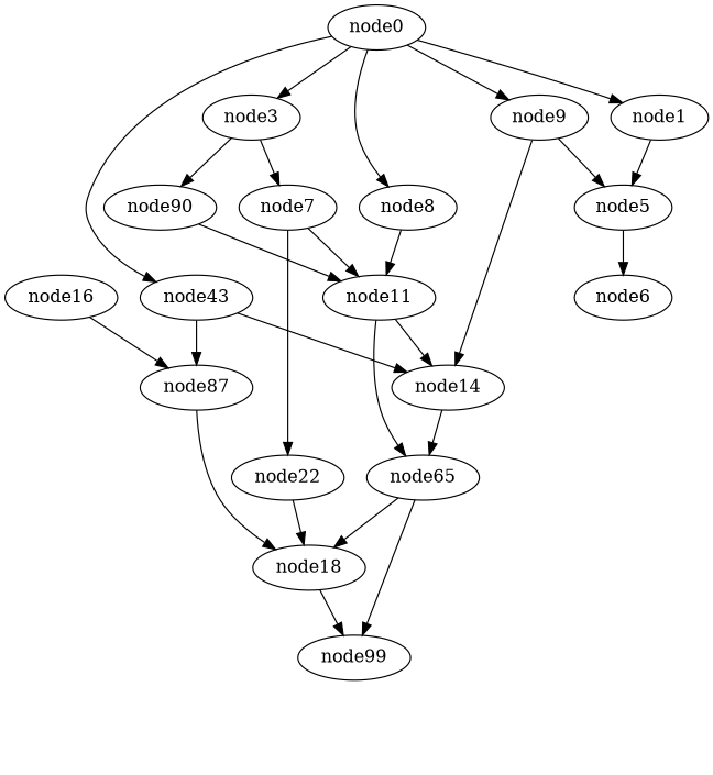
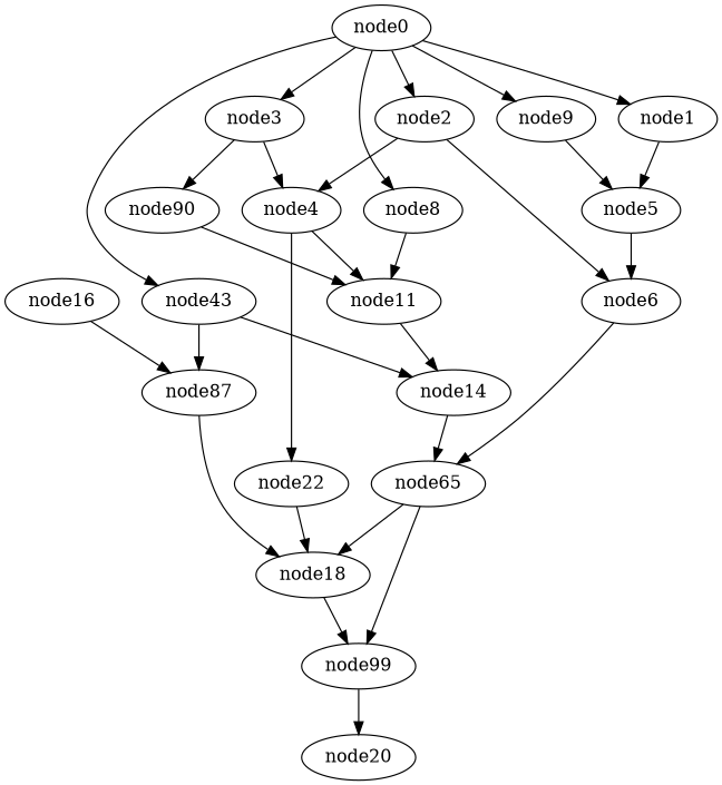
  digraph {
    n1 [label=node99]
+   node20
    node18
    n4 [label=node87]
    node16
    n6 [label=node65]
    node14
    n8 [label=node43]
    n9 [label=node22]
    node11
    n11 [label=node90]
    node9
    node5
    node8
    node6
-   node4 [label=node7]
+   node4
    node3
+   node2
    node1
    node0
+   n1 -> node20
    node18 -> n1
    n4 -> node18
    node16 -> n4
    n6 -> n1
    n6 -> node18
    node14 -> n6
    n8 -> n4
    n8 -> node14
    n9 -> node18
-   node11 -> n6
+   node6 -> n6
    node11 -> node14
    n11 -> node11
-   node9 -> node14
    node9 -> node5
    node5 -> node6
    node8 -> node11
    node4 -> n9
    node4 -> node11
    node3 -> n11
    node3 -> node4
+   node2 -> node6
+   node2 -> node4
    node1 -> node5
    node0 -> n8
    node0 -> node9
    node0 -> node8
    node0 -> node3
+   node0 -> node2
    node0 -> node1
  }
